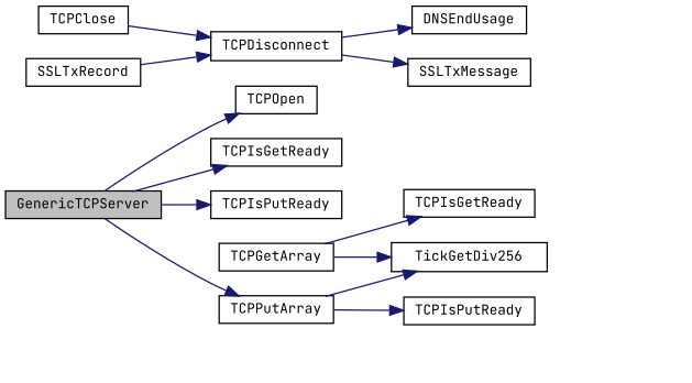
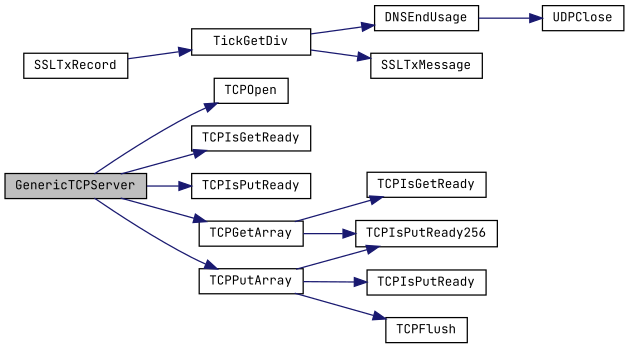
  digraph {
    fontname="JetBrains Mono"
    rankdir=LR
    node [color=black fillcolor=white fontname="JetBrains Mono" fontsize=10 shape=record style=filled]
    edge [color=midnightblue fontname="JetBrains Mono" fontsize=10 labelfontname=Helvetica labelfontsize=10 style=solid]
    n1 [fillcolor=grey75 fontcolor=black height=0.2 label=GenericTCPServer width=0.4]
    n2 [height=0.2 label=TCPOpen width=0.4]
    n3 [height=0.2 label=TCPIsGetReady width=0.4]
    n4 [height=0.2 label=TCPIsPutReady width=0.4]
    n5 [height=0.2 label=TCPGetArray width=0.4]
    n6 [height=0.2 label=TCPPutArray width=0.4]
    n7 [height=0.2 label=TCPIsGetReady width=0.4]
-   n8 [height=0.2 label=TickGetDiv256 width=0.4]
+   n8 [height=0.2 label=TCPIsPutReady256 width=0.4]
    n9 [height=0.2 label=TCPIsPutReady width=0.4]
-   n11 [height=0.2 label=TCPClose width=0.4]
-   n12 [height=0.2 label=TCPDisconnect width=0.4]
+   n10 [height=0.2 label=TCPFlush width=0.4]
+   n12 [height=0.2 label=TickGetDiv width=0.4]
    n13 [height=0.2 label=DNSEndUsage width=0.4]
    n14 [height=0.2 label=SSLTxMessage width=0.4]
+   n15 [height=0.2 label=UDPClose width=0.4]
    n16 [height=0.2 label=SSLTxRecord width=0.4]
    n1 -> n2
    n1 -> n3
    n1 -> n4
+   n1 -> n5
    n1 -> n6
    n5 -> n7
    n5 -> n8
    n6 -> n8
    n6 -> n9
-   n11 -> n12
+   n6 -> n10
    n12 -> n13
    n12 -> n14
+   n13 -> n15
    n16 -> n12
  }
